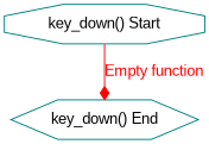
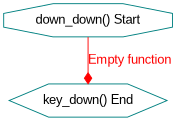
  digraph {
    rankdir=TB
    node [fontname=Arial color=teal]
-   n1 [label="key_down() Start" shape=octagon]
+   n1 [label="down_down() Start" shape=octagon]
    n2 [label="key_down() End" shape=hexagon]
    n1 -> n2 [color=red fontcolor=red fontname=Arial label="Empty function" arrowhead=diamond]
  }
